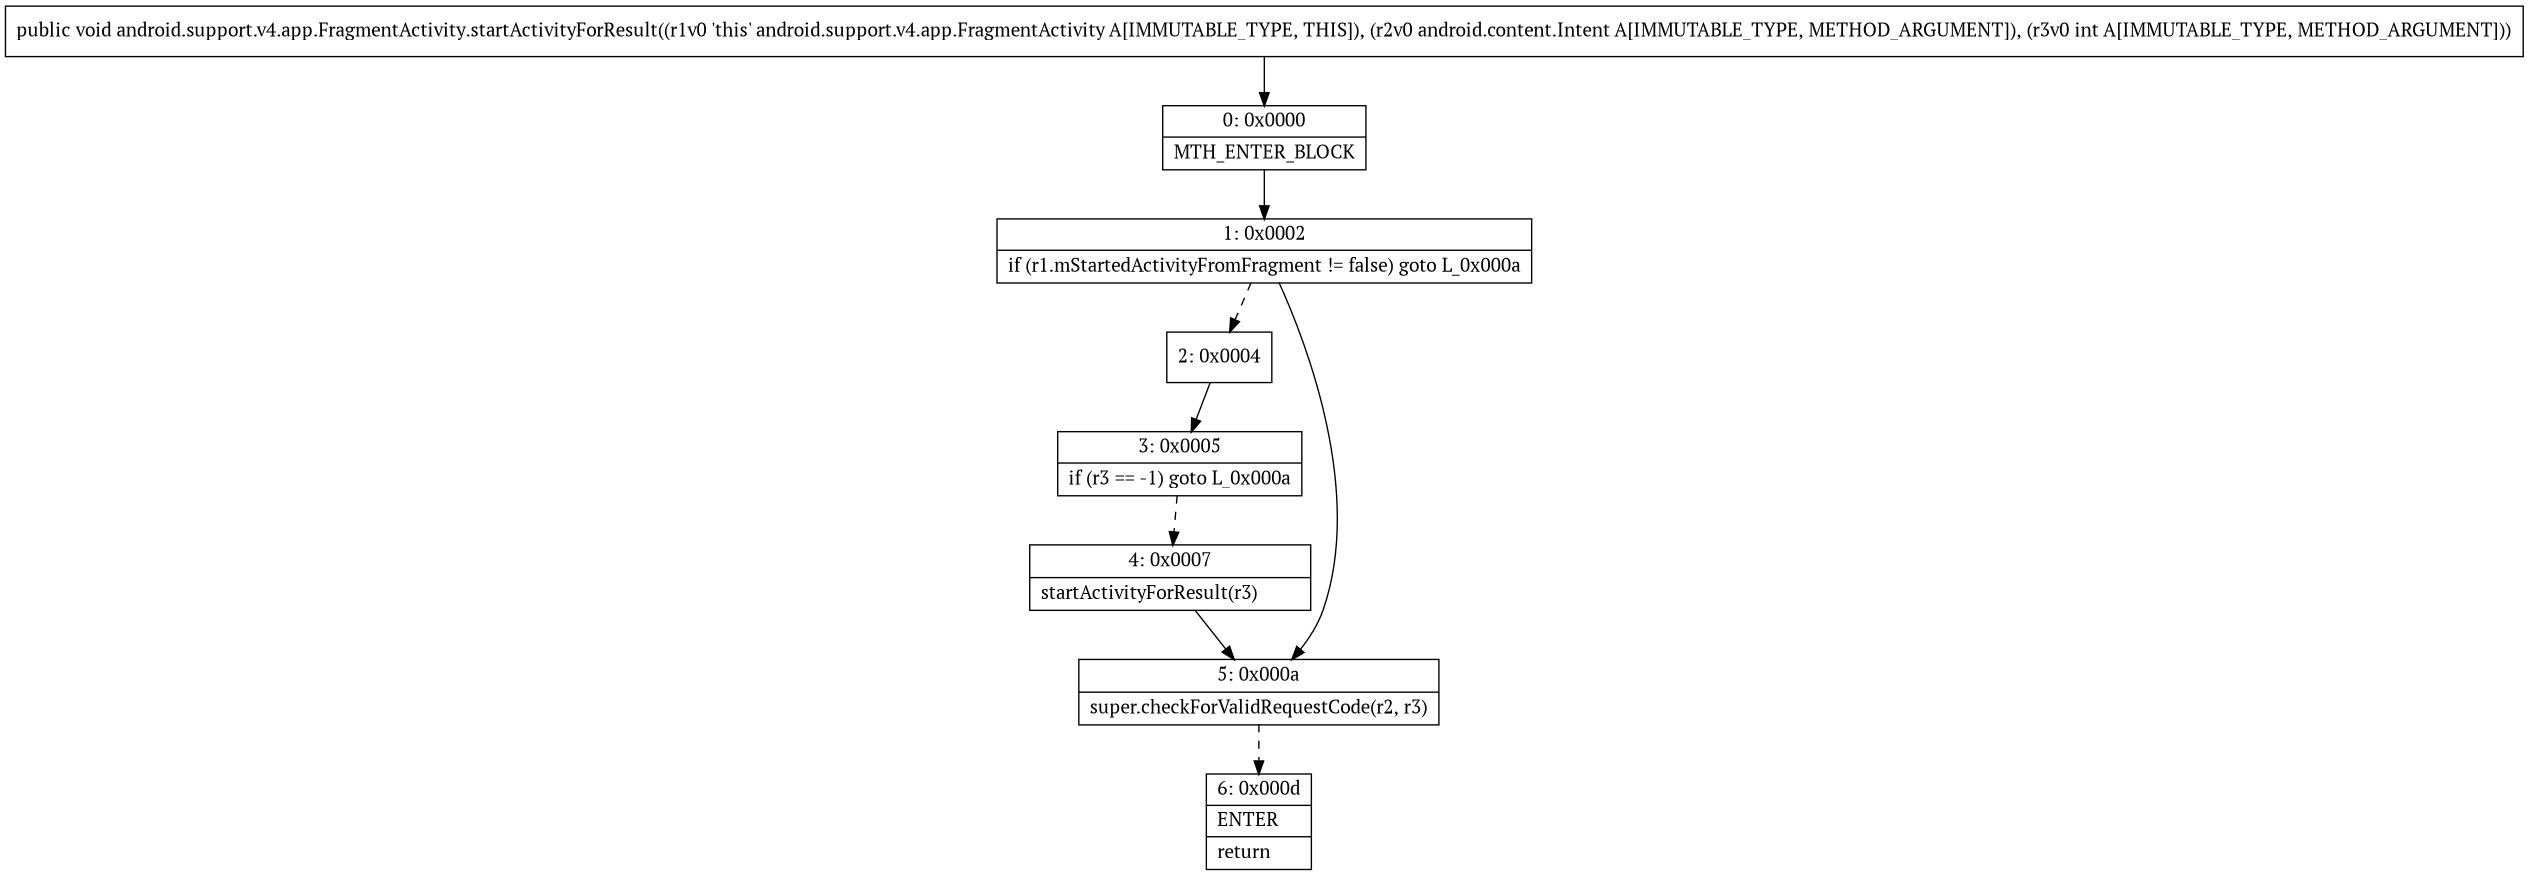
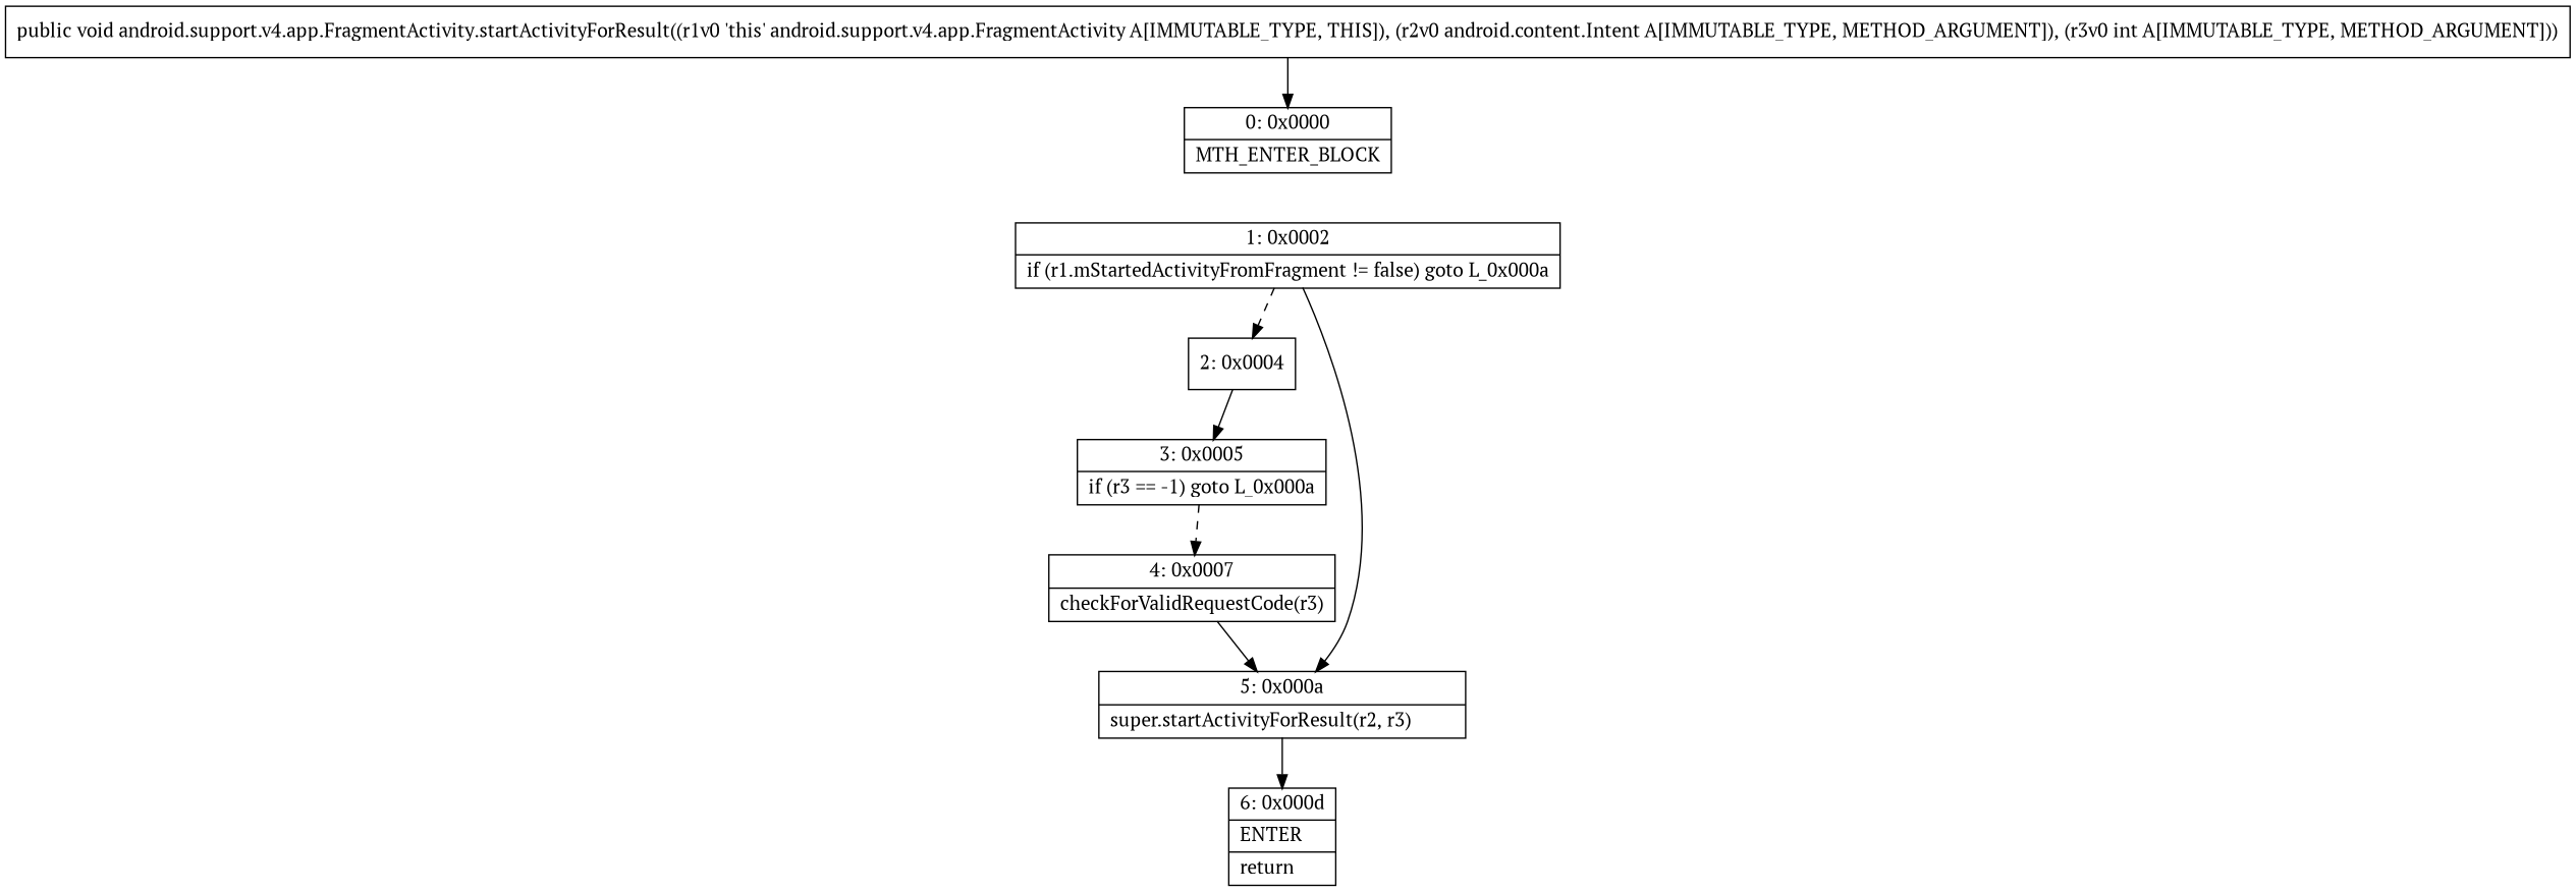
  digraph {
    fontname="PT Serif"
    node [fontname="PT Serif" shape=record]
    edge [fontname="PT Serif"]
    n1 [label="{0\:\ 0x0000|MTH_ENTER_BLOCK\l}"]
    n2 [label="{1\:\ 0x0002|if (r1.mStartedActivityFromFragment != false) goto L_0x000a\l}"]
    n3 [label="{2\:\ 0x0004}"]
-   n4 [label="{5\:\ 0x000a|super.checkForValidRequestCode(r2, r3)\l}"]
+   n4 [label="{5\:\ 0x000a|super.startActivityForResult(r2, r3)\l}"]
    n5 [label="{3\:\ 0x0005|if (r3 == \-1) goto L_0x000a\l}"]
    n6 [label="{6\:\ 0x000d|ENTER\l|return\l}"]
-   n7 [label="{4\:\ 0x0007|startActivityForResult(r3)\l}"]
+   n7 [label="{4\:\ 0x0007|checkForValidRequestCode(r3)\l}"]
    n8 [label="{public void android.support.v4.app.FragmentActivity.startActivityForResult((r1v0 'this' android.support.v4.app.FragmentActivity A[IMMUTABLE_TYPE, THIS]), (r2v0 android.content.Intent A[IMMUTABLE_TYPE, METHOD_ARGUMENT]), (r3v0 int A[IMMUTABLE_TYPE, METHOD_ARGUMENT])) }"]
-   n1 -> n2
    n2 -> n3 [style=dashed]
    n2 -> n4
    n3 -> n5
-   n4 -> n6 [style=dashed]
+   n4 -> n6
    n5 -> n7 [style=dashed]
    n7 -> n4
    n8 -> n1
  }
